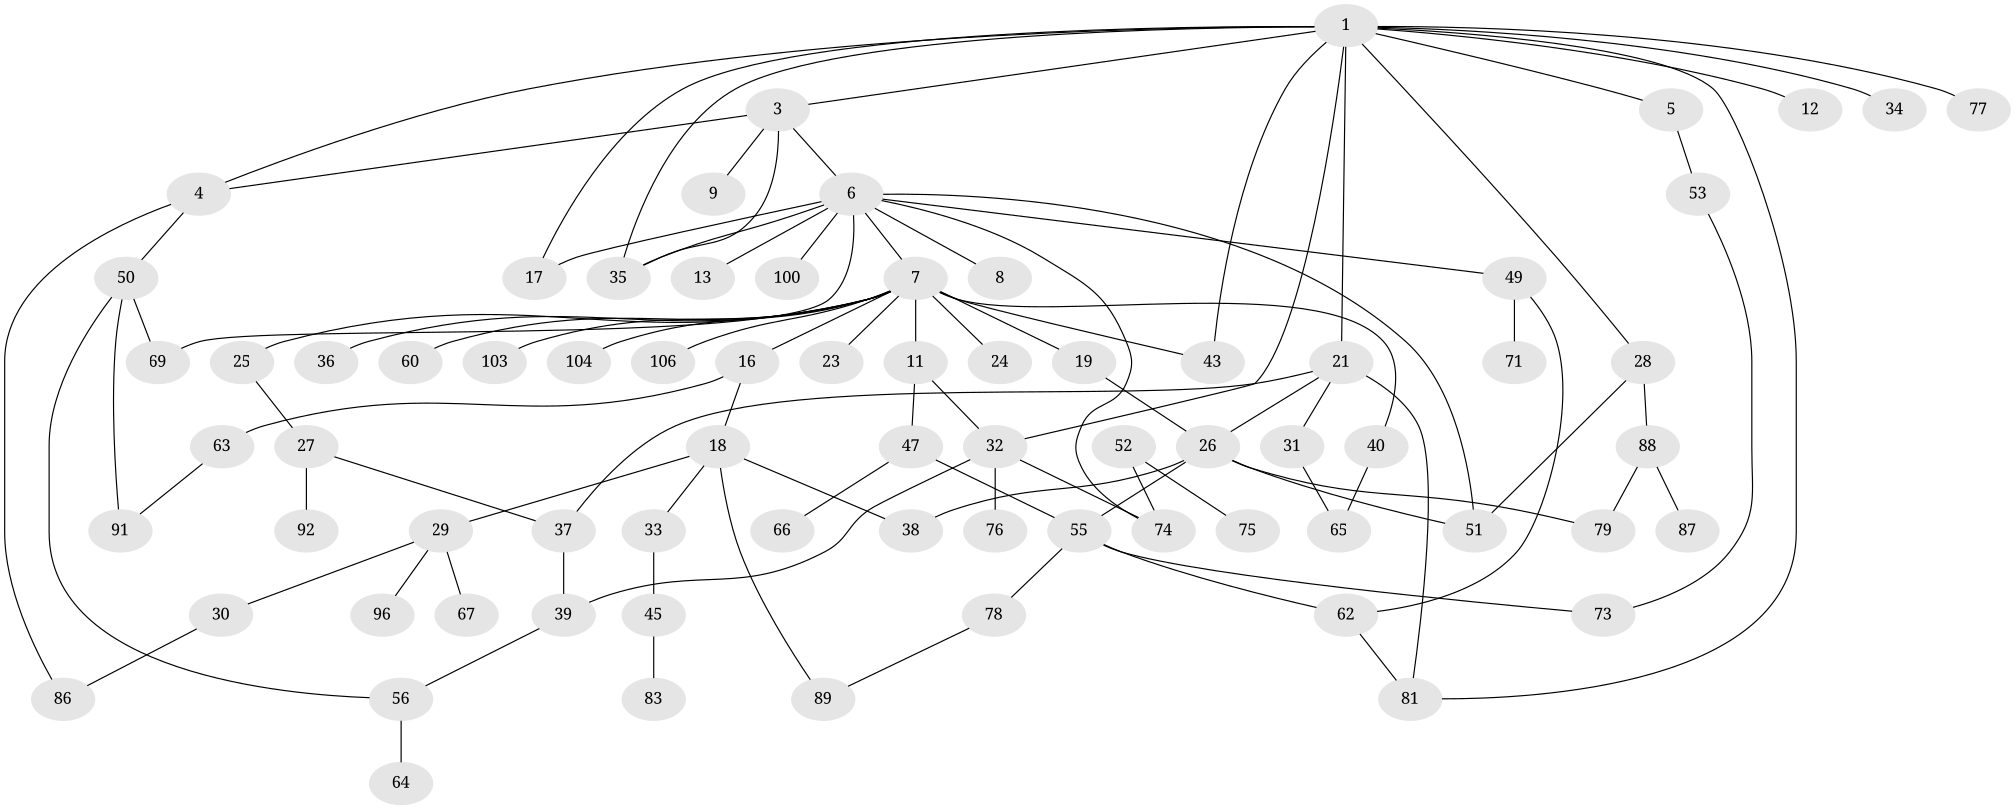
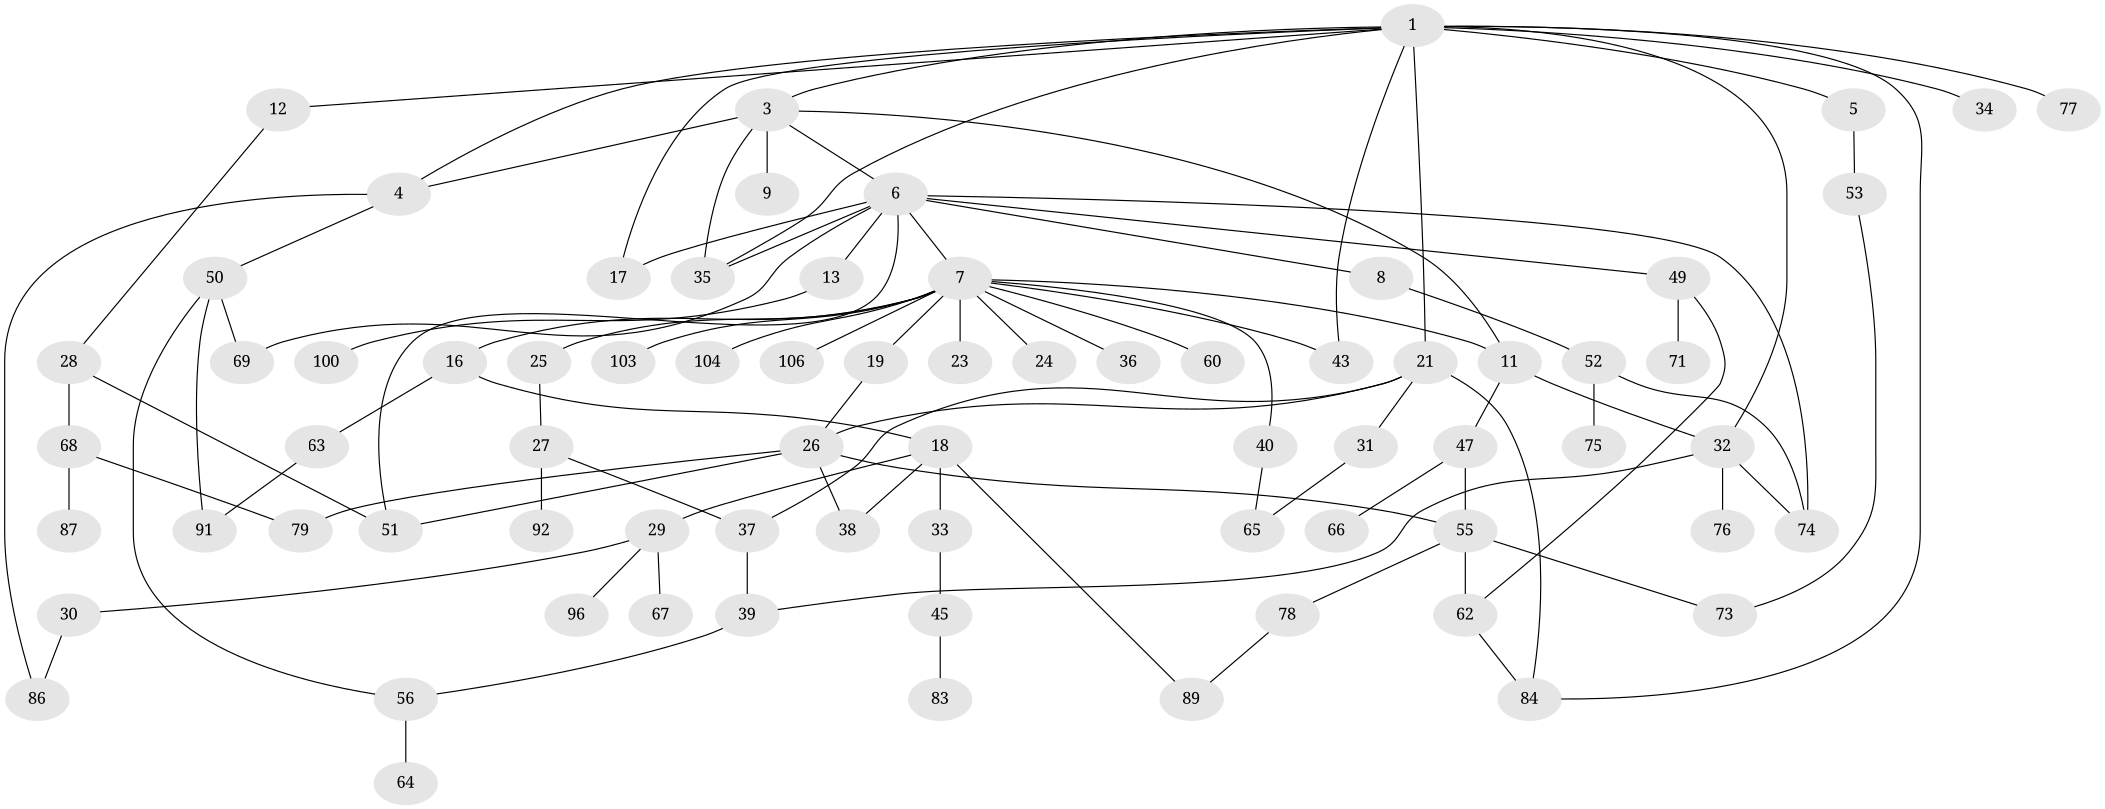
  graph {
    fontname="Noto Serif"
    node [color=gray90 fontname="Noto Serif" style=filled]
    edge [fontname="Noto Serif"]
    1 [super="+2"]
    3 [super="+44"]
    4 [super="+42"]
    5 [super="+20"]
    12
    17
    21 [super="+72"]
    28 [super="+59"]
    32 [super="+54"]
    34
    35
    43 [super="+94"]
    77
-   81 [super="+88"]
+   81 [super="+88" label=84]
    6 [super="+10"]
    9 [super="+41"]
    11 [super="+61"]
    50 [super="+99"]
    86
    53
    26 [super="+58"]
    31
    37
    51 [super="+70"]
-   68 [super="+98" label=88]
+   68 [super="+98"]
    74 [super="+82"]
    39 [super="+97"]
    76
    7 [super="+14"]
    8 [super="+15"]
    13
    49
    69
    100
    47
    56
    91
    73
    16
    19
    23
    24
    25
    36
    40
    60
    103
    104
    106
    52
    62 [super="+101"]
    71
    18 [super="+22"]
    63
    27 [super="+105"]
    65 [super="+102"]
    75
    55 [super="+57"]
    66
    92
    29 [super="+48"]
    33
    38 [super="+46"]
    89 [super="+93"]
    30 [super="+90"]
    67
    96
    45 [super="+80"]
    79
    78 [super="+95"]
    87
    83 [super="+84"]
    64
    1 -- 3
    1 -- 4
    1 -- 5
    1 -- 12
    1 -- 17
    1 -- 21
-   1 -- 28
+   12 -- 28
    1 -- 32
    1 -- 34
    1 -- 35
    1 -- 43
    1 -- 77
    1 -- 81
    3 -- 4
    3 -- 35
    3 -- 6
    3 -- 9
+   3 -- 11
    4 -- 50
    4 -- 86
    5 -- 53
    21 -- 81
    21 -- 26
    21 -- 31
    21 -- 37
    28 -- 51
    28 -- 68
    32 -- 74
    32 -- 39
    32 -- 76
    6 -- 17
    6 -- 35
    6 -- 51
    6 -- 74
    6 -- 7
    6 -- 8
    6 -- 13
    6 -- 49
    6 -- 69
-   6 -- 100
+   13 -- 100
    11 -- 32
    11 -- 47
    50 -- 69
    50 -- 56
    50 -- 91
    53 -- 73
    26 -- 51
    26 -- 55
    26 -- 38
    26 -- 79
    31 -- 65
    37 -- 39
    68 -- 79
    68 -- 87
    39 -- 56
    7 -- 43
    7 -- 11
    7 -- 16
    7 -- 19
    7 -- 23
    7 -- 24
    7 -- 25
    7 -- 36
    7 -- 40
    7 -- 60
    7 -- 103
    7 -- 104
    7 -- 106
+   8 -- 52
    49 -- 62
    49 -- 71
    47 -- 55
    47 -- 66
    56 -- 64
    16 -- 18
    16 -- 63
    19 -- 26
    25 -- 27
    40 -- 65
    52 -- 74
    52 -- 75
    62 -- 81
    18 -- 29
    18 -- 33
    18 -- 38
    18 -- 89
    63 -- 91
    27 -- 37
    27 -- 92
    55 -- 73
    55 -- 62
    55 -- 78
    29 -- 30
    29 -- 67
    29 -- 96
    33 -- 45
    30 -- 86
    45 -- 83
    78 -- 89
  }
